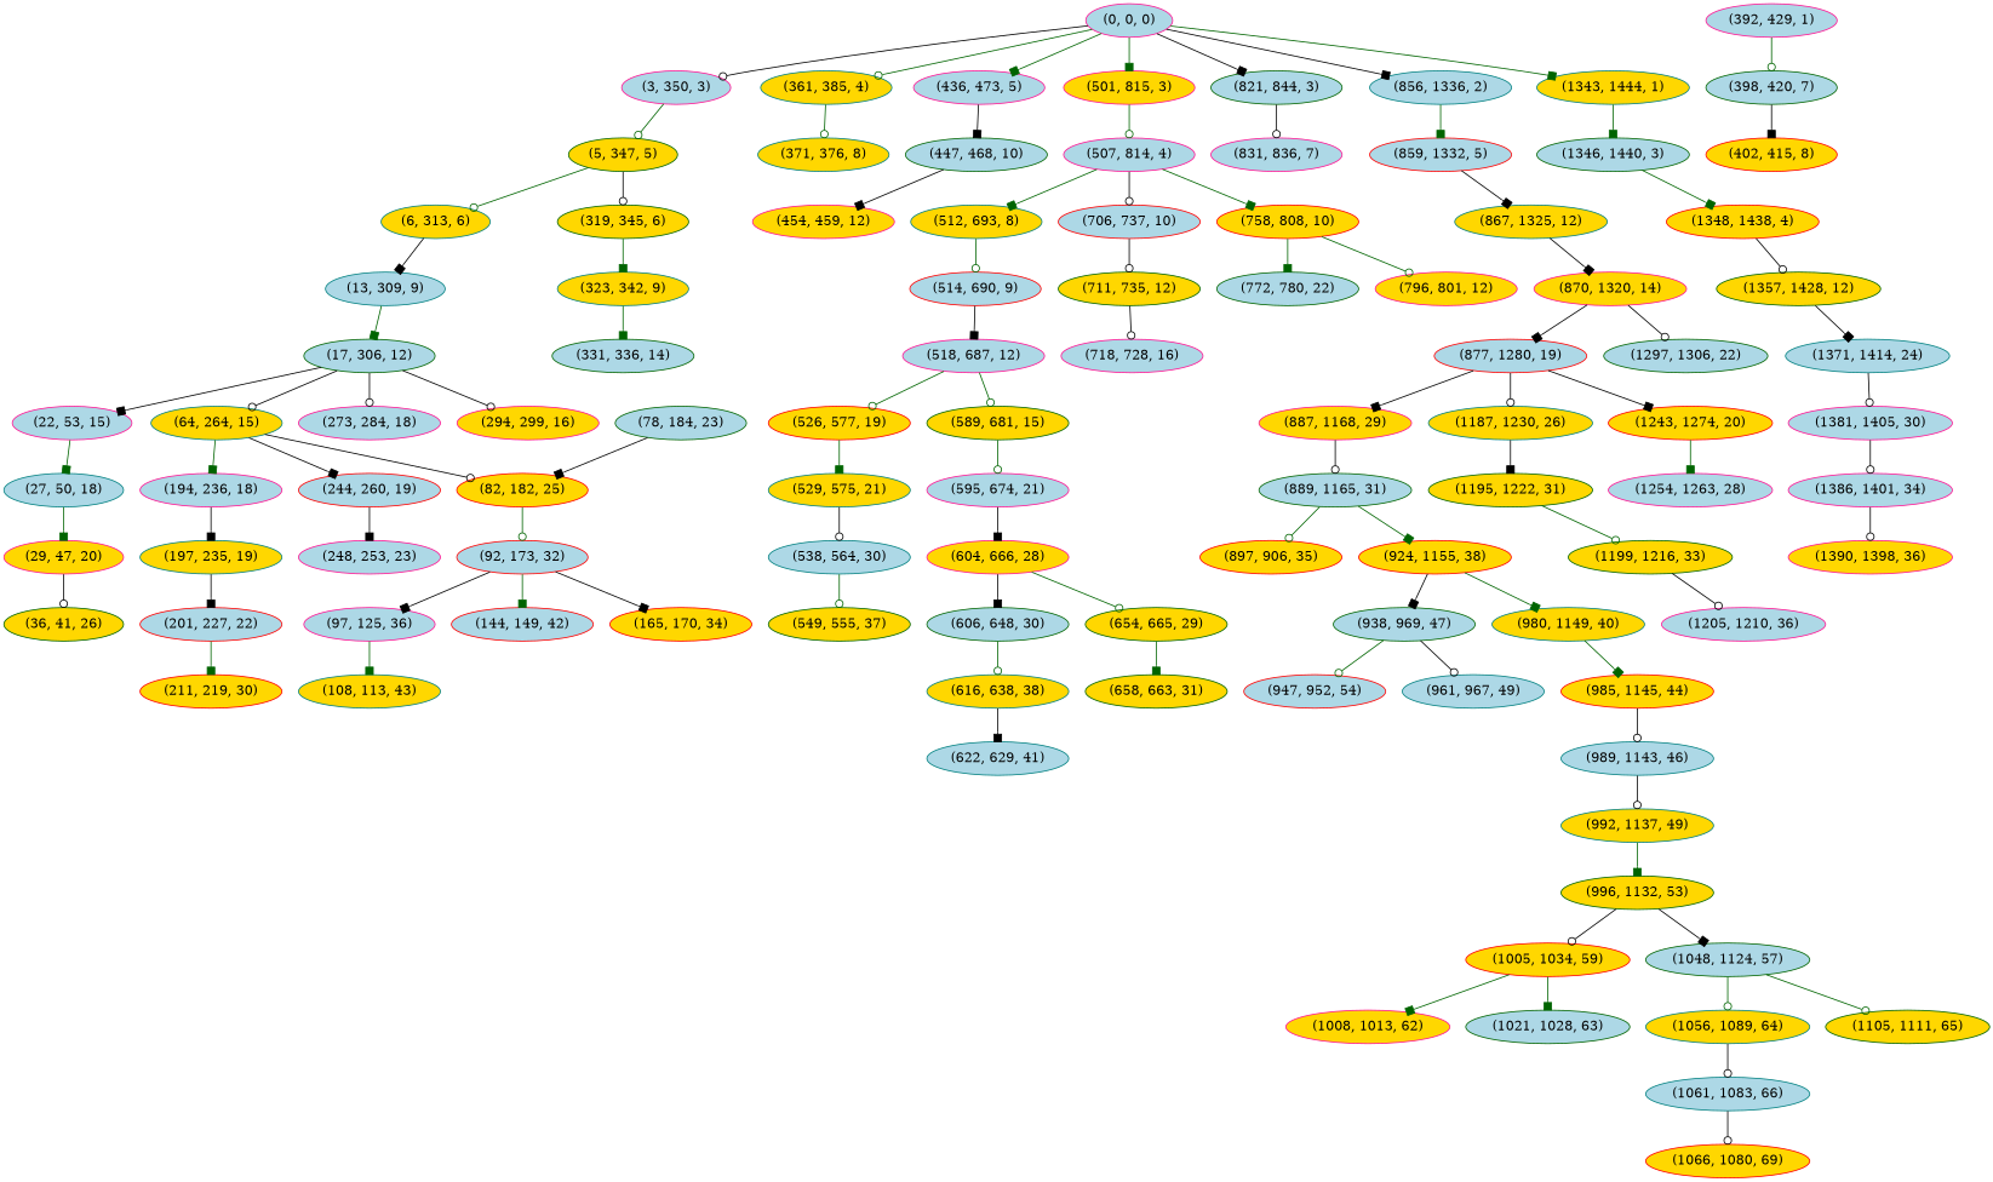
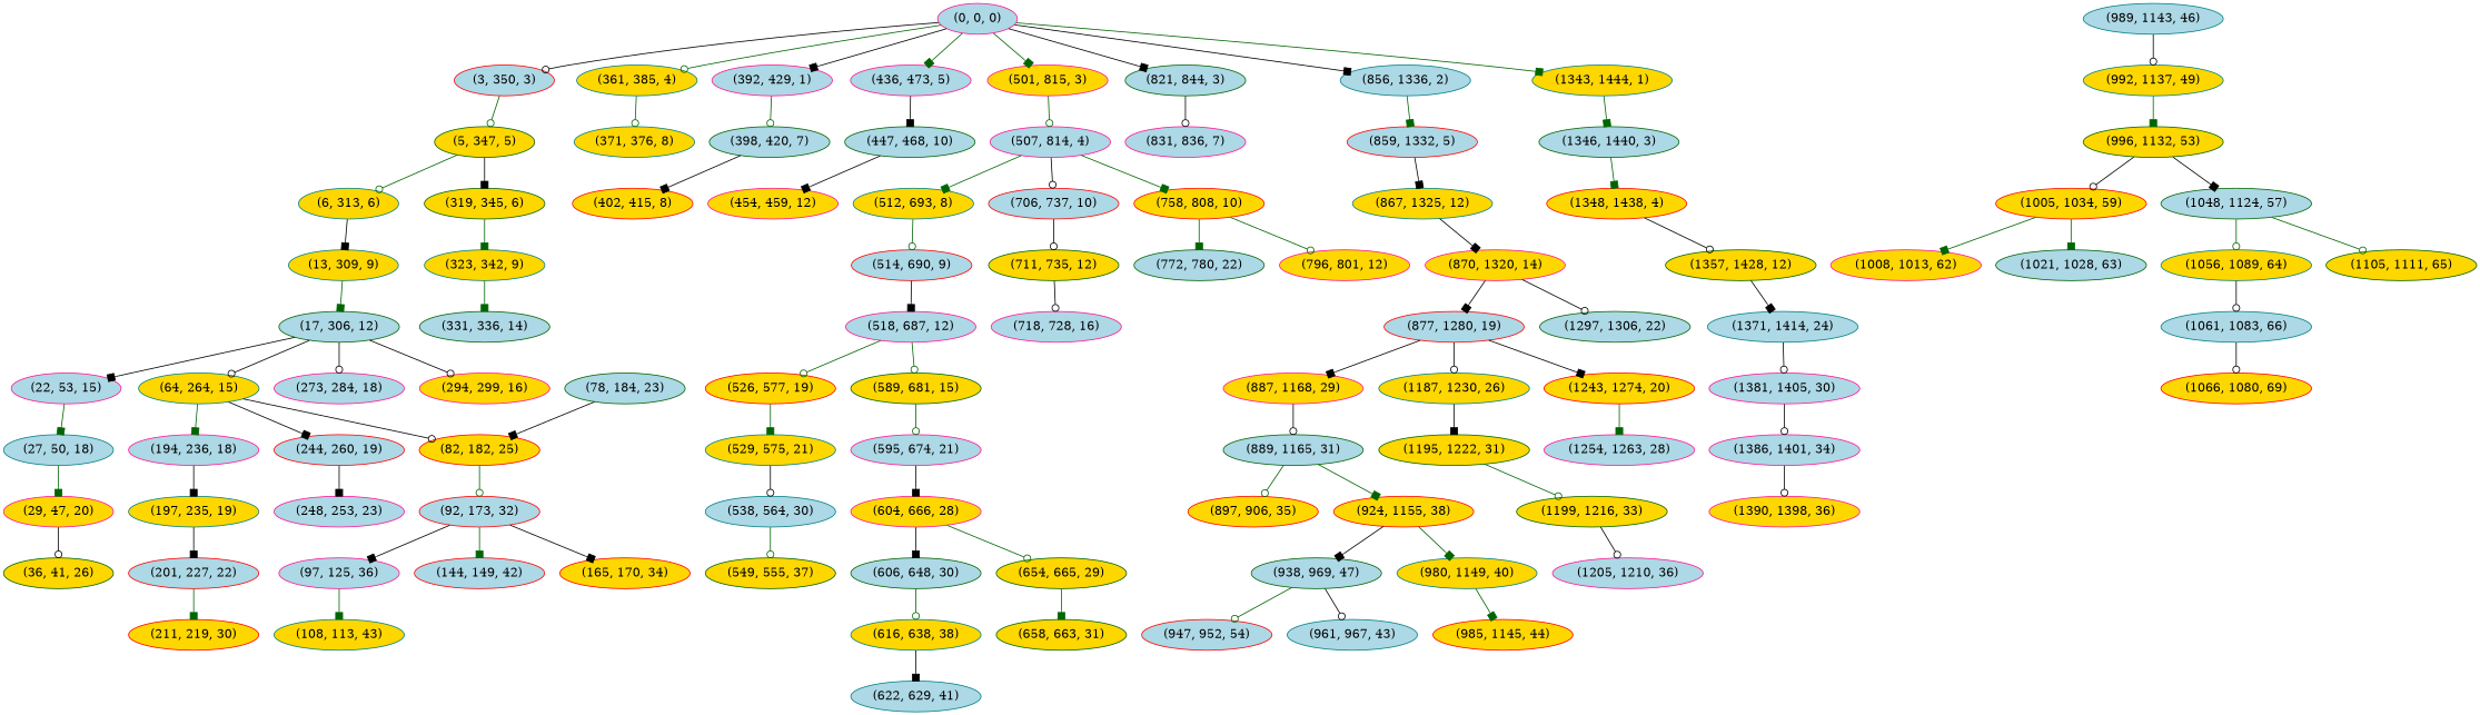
  digraph {
    node [color=deeppink fillcolor=gold style=filled]
    edge [arrowhead=box color=black]
    "(0, 0, 0)" [fillcolor=lightblue]
-   "(3, 350, 3)" [fillcolor=lightblue]
+   "(3, 350, 3)" [color=red fillcolor=lightblue]
    "(361, 385, 4)" [color=teal]
    "(392, 429, 1)" [fillcolor=lightblue]
    "(436, 473, 5)" [fillcolor=lightblue]
    "(501, 815, 3)"
    "(821, 844, 3)" [color=darkgreen fillcolor=lightblue]
    "(856, 1336, 2)" [color=teal fillcolor=lightblue]
    "(1343, 1444, 1)" [color=teal]
    "(5, 347, 5)" [color=darkgreen]
    "(371, 376, 8)" [color=teal]
    "(398, 420, 7)" [color=darkgreen fillcolor=lightblue]
    "(447, 468, 10)" [color=darkgreen fillcolor=lightblue]
    "(507, 814, 4)" [fillcolor=lightblue]
    "(831, 836, 7)" [fillcolor=lightblue]
    "(859, 1332, 5)" [color=red fillcolor=lightblue]
    "(1346, 1440, 3)" [color=darkgreen fillcolor=lightblue]
    "(6, 313, 6)" [color=teal]
    "(319, 345, 6)" [color=darkgreen]
-   "(13, 309, 9)" [color=teal fillcolor=lightblue]
+   "(13, 309, 9)" [color=teal]
    "(323, 342, 9)" [color=teal]
    "(17, 306, 12)" [color=darkgreen fillcolor=lightblue]
    "(22, 53, 15)" [fillcolor=lightblue]
    "(64, 264, 15)" [color=teal]
    "(273, 284, 18)" [fillcolor=lightblue]
    "(294, 299, 16)"
    "(27, 50, 18)" [color=teal fillcolor=lightblue]
    "(194, 236, 18)" [fillcolor=lightblue]
    "(244, 260, 19)" [color=red fillcolor=lightblue]
    "(82, 182, 25)" [color=red]
    "(29, 47, 20)"
    "(36, 41, 26)" [color=darkgreen]
    "(78, 184, 23)" [color=darkgreen fillcolor=lightblue]
    "(197, 235, 19)" [color=teal]
    "(248, 253, 23)" [fillcolor=lightblue]
    "(92, 173, 32)" [color=red fillcolor=lightblue]
    "(97, 125, 36)" [fillcolor=lightblue]
    "(144, 149, 42)" [color=red fillcolor=lightblue]
    "(165, 170, 34)" [color=red]
    "(108, 113, 43)" [color=teal]
    "(201, 227, 22)" [color=red fillcolor=lightblue]
    "(211, 219, 30)" [color=red]
    "(331, 336, 14)" [color=darkgreen fillcolor=lightblue]
    "(402, 415, 8)" [color=red]
    "(454, 459, 12)"
    "(512, 693, 8)" [color=teal]
    "(706, 737, 10)" [color=red fillcolor=lightblue]
    "(758, 808, 10)" [color=red]
    "(514, 690, 9)" [color=red fillcolor=lightblue]
    "(711, 735, 12)" [color=darkgreen]
    "(772, 780, 22)" [color=darkgreen fillcolor=lightblue]
    "(796, 801, 12)"
    "(518, 687, 12)" [fillcolor=lightblue]
    "(526, 577, 19)" [color=red]
    "(589, 681, 15)" [color=darkgreen]
    "(529, 575, 21)" [color=teal]
    "(595, 674, 21)" [fillcolor=lightblue]
    "(538, 564, 30)" [color=teal fillcolor=lightblue]
    "(549, 555, 37)" [color=darkgreen]
    "(604, 666, 28)"
    "(606, 648, 30)" [color=darkgreen fillcolor=lightblue]
    "(654, 665, 29)" [color=darkgreen]
    "(616, 638, 38)" [color=teal]
    "(658, 663, 31)" [color=darkgreen]
    "(622, 629, 41)" [color=teal fillcolor=lightblue]
    "(718, 728, 16)" [fillcolor=lightblue]
    "(867, 1325, 12)" [color=teal]
    "(870, 1320, 14)"
    "(877, 1280, 19)" [color=red fillcolor=lightblue]
    "(1297, 1306, 22)" [color=darkgreen fillcolor=lightblue]
    "(887, 1168, 29)"
    "(1187, 1230, 26)" [color=teal]
    "(1243, 1274, 20)" [color=red]
    "(889, 1165, 31)" [color=darkgreen fillcolor=lightblue]
    "(1195, 1222, 31)" [color=darkgreen]
    "(1254, 1263, 28)" [fillcolor=lightblue]
    "(897, 906, 35)" [color=red]
    "(924, 1155, 38)" [color=red]
    "(938, 969, 47)" [color=darkgreen fillcolor=lightblue]
    "(980, 1149, 40)" [color=teal]
    "(947, 952, 54)" [color=red fillcolor=lightblue]
-   "(961, 967, 49)" [color=teal fillcolor=lightblue]
+   "(961, 967, 49)" [color=teal fillcolor=lightblue label="(961, 967, 43)"]
    "(985, 1145, 44)" [color=red]
    "(989, 1143, 46)" [color=teal fillcolor=lightblue]
    "(992, 1137, 49)" [color=teal]
    "(996, 1132, 53)" [color=darkgreen]
    "(1005, 1034, 59)" [color=red]
    "(1048, 1124, 57)" [color=darkgreen fillcolor=lightblue]
    "(1008, 1013, 62)"
    "(1021, 1028, 63)" [color=darkgreen fillcolor=lightblue]
    "(1056, 1089, 64)" [color=teal]
    "(1105, 1111, 65)" [color=darkgreen]
    "(1061, 1083, 66)" [color=teal fillcolor=lightblue]
    "(1066, 1080, 69)" [color=red]
    "(1199, 1216, 33)" [color=darkgreen]
    "(1205, 1210, 36)" [fillcolor=lightblue]
    "(1348, 1438, 4)" [color=red]
    "(1357, 1428, 12)" [color=darkgreen]
    "(1371, 1414, 24)" [color=teal fillcolor=lightblue]
    "(1381, 1405, 30)" [fillcolor=lightblue]
    "(1386, 1401, 34)" [fillcolor=lightblue]
    "(1390, 1398, 36)"
    "(0, 0, 0)" -> "(3, 350, 3)" [arrowhead=odot]
    "(0, 0, 0)" -> "(361, 385, 4)" [arrowhead=odot color=darkgreen]
+   "(0, 0, 0)" -> "(392, 429, 1)"
    "(0, 0, 0)" -> "(436, 473, 5)" [color=darkgreen]
    "(0, 0, 0)" -> "(501, 815, 3)" [color=darkgreen]
    "(0, 0, 0)" -> "(821, 844, 3)"
    "(0, 0, 0)" -> "(856, 1336, 2)"
    "(0, 0, 0)" -> "(1343, 1444, 1)" [color=darkgreen]
    "(3, 350, 3)" -> "(5, 347, 5)" [arrowhead=odot color=darkgreen]
    "(361, 385, 4)" -> "(371, 376, 8)" [arrowhead=odot color=darkgreen]
    "(392, 429, 1)" -> "(398, 420, 7)" [arrowhead=odot color=darkgreen]
    "(436, 473, 5)" -> "(447, 468, 10)"
    "(501, 815, 3)" -> "(507, 814, 4)" [arrowhead=odot color=darkgreen]
    "(821, 844, 3)" -> "(831, 836, 7)" [arrowhead=odot]
    "(856, 1336, 2)" -> "(859, 1332, 5)" [color=darkgreen]
    "(1343, 1444, 1)" -> "(1346, 1440, 3)" [color=darkgreen]
    "(5, 347, 5)" -> "(6, 313, 6)" [arrowhead=odot color=darkgreen]
-   "(5, 347, 5)" -> "(319, 345, 6)" [arrowhead=odot]
+   "(5, 347, 5)" -> "(319, 345, 6)"
    "(398, 420, 7)" -> "(402, 415, 8)"
    "(447, 468, 10)" -> "(454, 459, 12)"
    "(507, 814, 4)" -> "(512, 693, 8)" [color=darkgreen]
    "(507, 814, 4)" -> "(706, 737, 10)" [arrowhead=odot]
    "(507, 814, 4)" -> "(758, 808, 10)" [color=darkgreen]
    "(859, 1332, 5)" -> "(867, 1325, 12)"
    "(1346, 1440, 3)" -> "(1348, 1438, 4)" [color=darkgreen]
    "(6, 313, 6)" -> "(13, 309, 9)"
    "(319, 345, 6)" -> "(323, 342, 9)" [color=darkgreen]
    "(13, 309, 9)" -> "(17, 306, 12)" [color=darkgreen]
    "(323, 342, 9)" -> "(331, 336, 14)" [color=darkgreen]
    "(17, 306, 12)" -> "(22, 53, 15)"
    "(17, 306, 12)" -> "(64, 264, 15)" [arrowhead=odot]
    "(17, 306, 12)" -> "(273, 284, 18)" [arrowhead=odot]
    "(17, 306, 12)" -> "(294, 299, 16)" [arrowhead=odot]
    "(22, 53, 15)" -> "(27, 50, 18)" [color=darkgreen]
    "(64, 264, 15)" -> "(194, 236, 18)" [color=darkgreen]
    "(64, 264, 15)" -> "(244, 260, 19)"
    "(64, 264, 15)" -> "(82, 182, 25)" [arrowhead=odot]
    "(27, 50, 18)" -> "(29, 47, 20)" [color=darkgreen]
    "(194, 236, 18)" -> "(197, 235, 19)"
    "(244, 260, 19)" -> "(248, 253, 23)"
    "(82, 182, 25)" -> "(92, 173, 32)" [arrowhead=odot color=darkgreen]
    "(29, 47, 20)" -> "(36, 41, 26)" [arrowhead=odot]
    "(78, 184, 23)" -> "(82, 182, 25)"
    "(197, 235, 19)" -> "(201, 227, 22)"
    "(92, 173, 32)" -> "(97, 125, 36)"
    "(92, 173, 32)" -> "(144, 149, 42)" [color=darkgreen]
    "(92, 173, 32)" -> "(165, 170, 34)"
    "(97, 125, 36)" -> "(108, 113, 43)" [color=darkgreen]
    "(201, 227, 22)" -> "(211, 219, 30)" [color=darkgreen]
    "(512, 693, 8)" -> "(514, 690, 9)" [arrowhead=odot color=darkgreen]
    "(706, 737, 10)" -> "(711, 735, 12)" [arrowhead=odot]
    "(758, 808, 10)" -> "(772, 780, 22)" [color=darkgreen]
    "(758, 808, 10)" -> "(796, 801, 12)" [arrowhead=odot color=darkgreen]
    "(514, 690, 9)" -> "(518, 687, 12)"
    "(711, 735, 12)" -> "(718, 728, 16)" [arrowhead=odot]
    "(518, 687, 12)" -> "(526, 577, 19)" [arrowhead=odot color=darkgreen]
    "(518, 687, 12)" -> "(589, 681, 15)" [arrowhead=odot color=darkgreen]
    "(526, 577, 19)" -> "(529, 575, 21)" [color=darkgreen]
    "(589, 681, 15)" -> "(595, 674, 21)" [arrowhead=odot color=darkgreen]
    "(529, 575, 21)" -> "(538, 564, 30)" [arrowhead=odot]
    "(595, 674, 21)" -> "(604, 666, 28)"
    "(538, 564, 30)" -> "(549, 555, 37)" [arrowhead=odot color=darkgreen]
    "(604, 666, 28)" -> "(606, 648, 30)"
    "(604, 666, 28)" -> "(654, 665, 29)" [arrowhead=odot color=darkgreen]
    "(606, 648, 30)" -> "(616, 638, 38)" [arrowhead=odot color=darkgreen]
    "(654, 665, 29)" -> "(658, 663, 31)" [color=darkgreen]
    "(616, 638, 38)" -> "(622, 629, 41)"
    "(867, 1325, 12)" -> "(870, 1320, 14)"
    "(870, 1320, 14)" -> "(877, 1280, 19)"
    "(870, 1320, 14)" -> "(1297, 1306, 22)" [arrowhead=odot]
    "(877, 1280, 19)" -> "(887, 1168, 29)"
    "(877, 1280, 19)" -> "(1187, 1230, 26)" [arrowhead=odot]
    "(877, 1280, 19)" -> "(1243, 1274, 20)"
    "(887, 1168, 29)" -> "(889, 1165, 31)" [arrowhead=odot]
    "(1187, 1230, 26)" -> "(1195, 1222, 31)"
    "(1243, 1274, 20)" -> "(1254, 1263, 28)" [color=darkgreen]
    "(889, 1165, 31)" -> "(897, 906, 35)" [arrowhead=odot color=darkgreen]
    "(889, 1165, 31)" -> "(924, 1155, 38)" [color=darkgreen]
    "(1195, 1222, 31)" -> "(1199, 1216, 33)" [arrowhead=odot color=darkgreen]
    "(924, 1155, 38)" -> "(938, 969, 47)"
    "(924, 1155, 38)" -> "(980, 1149, 40)" [color=darkgreen]
    "(938, 969, 47)" -> "(947, 952, 54)" [arrowhead=odot color=darkgreen]
    "(938, 969, 47)" -> "(961, 967, 49)" [arrowhead=odot]
    "(980, 1149, 40)" -> "(985, 1145, 44)" [color=darkgreen]
-   "(985, 1145, 44)" -> "(989, 1143, 46)" [arrowhead=odot]
    "(989, 1143, 46)" -> "(992, 1137, 49)" [arrowhead=odot]
    "(992, 1137, 49)" -> "(996, 1132, 53)" [color=darkgreen]
    "(996, 1132, 53)" -> "(1005, 1034, 59)" [arrowhead=odot]
    "(996, 1132, 53)" -> "(1048, 1124, 57)"
    "(1005, 1034, 59)" -> "(1008, 1013, 62)" [color=darkgreen]
    "(1005, 1034, 59)" -> "(1021, 1028, 63)" [color=darkgreen]
    "(1048, 1124, 57)" -> "(1056, 1089, 64)" [arrowhead=odot color=darkgreen]
    "(1048, 1124, 57)" -> "(1105, 1111, 65)" [arrowhead=odot color=darkgreen]
    "(1056, 1089, 64)" -> "(1061, 1083, 66)" [arrowhead=odot]
    "(1061, 1083, 66)" -> "(1066, 1080, 69)" [arrowhead=odot]
    "(1199, 1216, 33)" -> "(1205, 1210, 36)" [arrowhead=odot]
    "(1348, 1438, 4)" -> "(1357, 1428, 12)" [arrowhead=odot]
    "(1357, 1428, 12)" -> "(1371, 1414, 24)"
    "(1371, 1414, 24)" -> "(1381, 1405, 30)" [arrowhead=odot]
    "(1381, 1405, 30)" -> "(1386, 1401, 34)" [arrowhead=odot]
    "(1386, 1401, 34)" -> "(1390, 1398, 36)" [arrowhead=odot]
  }
